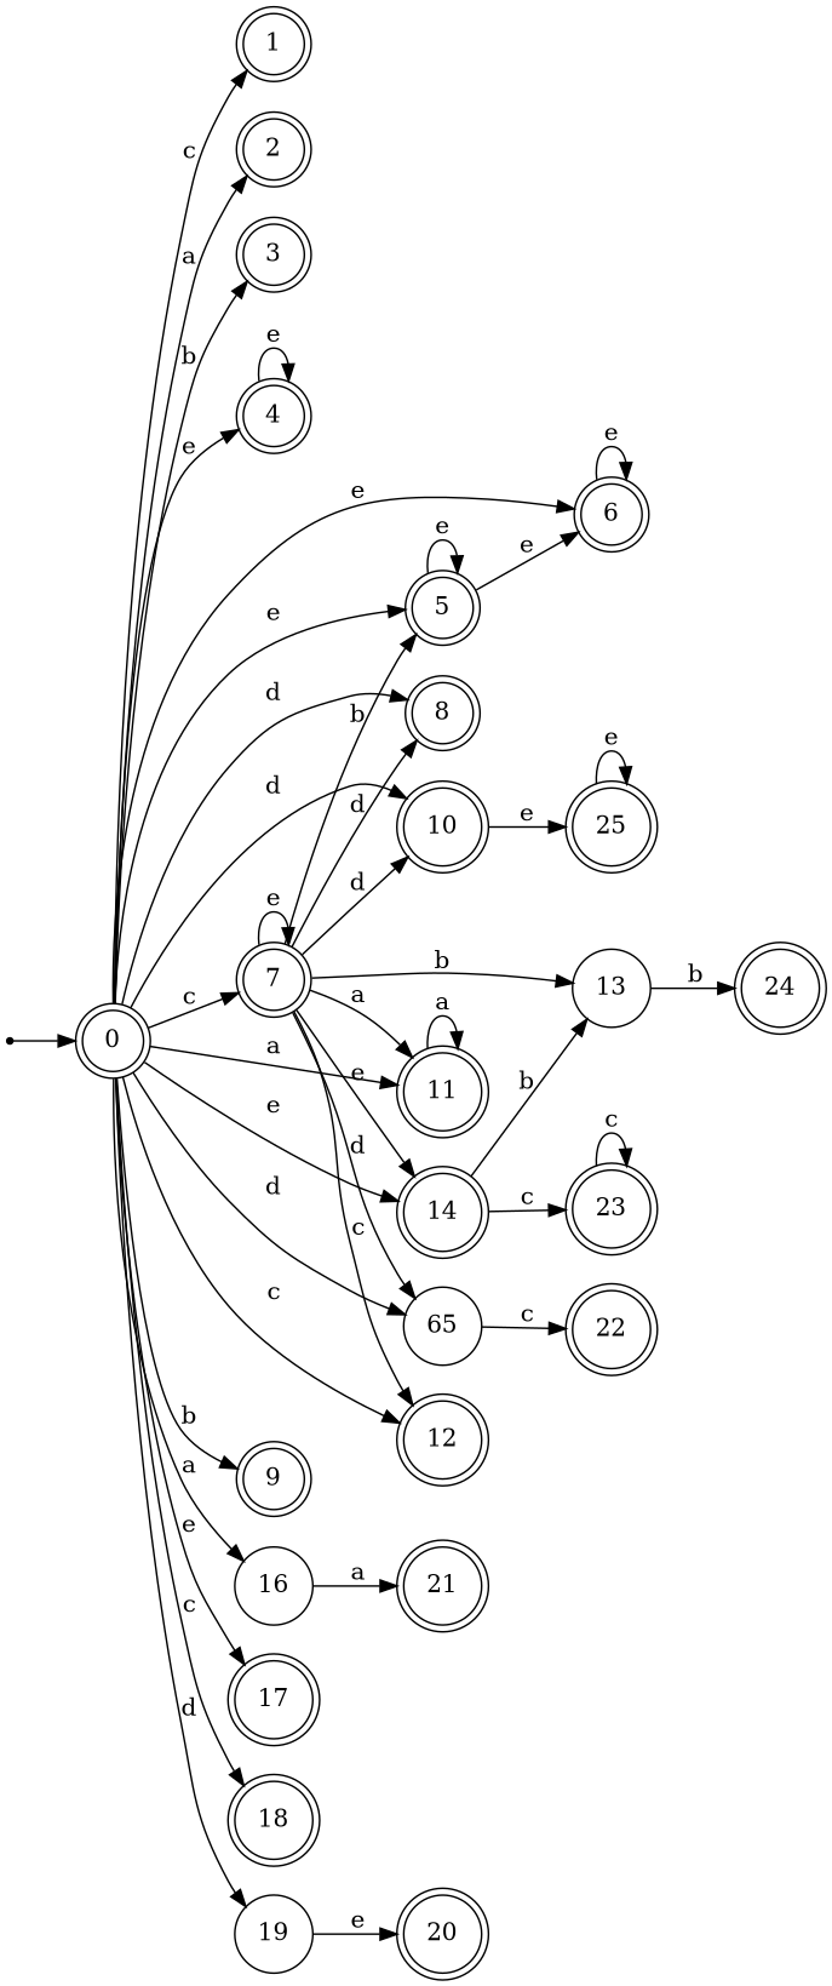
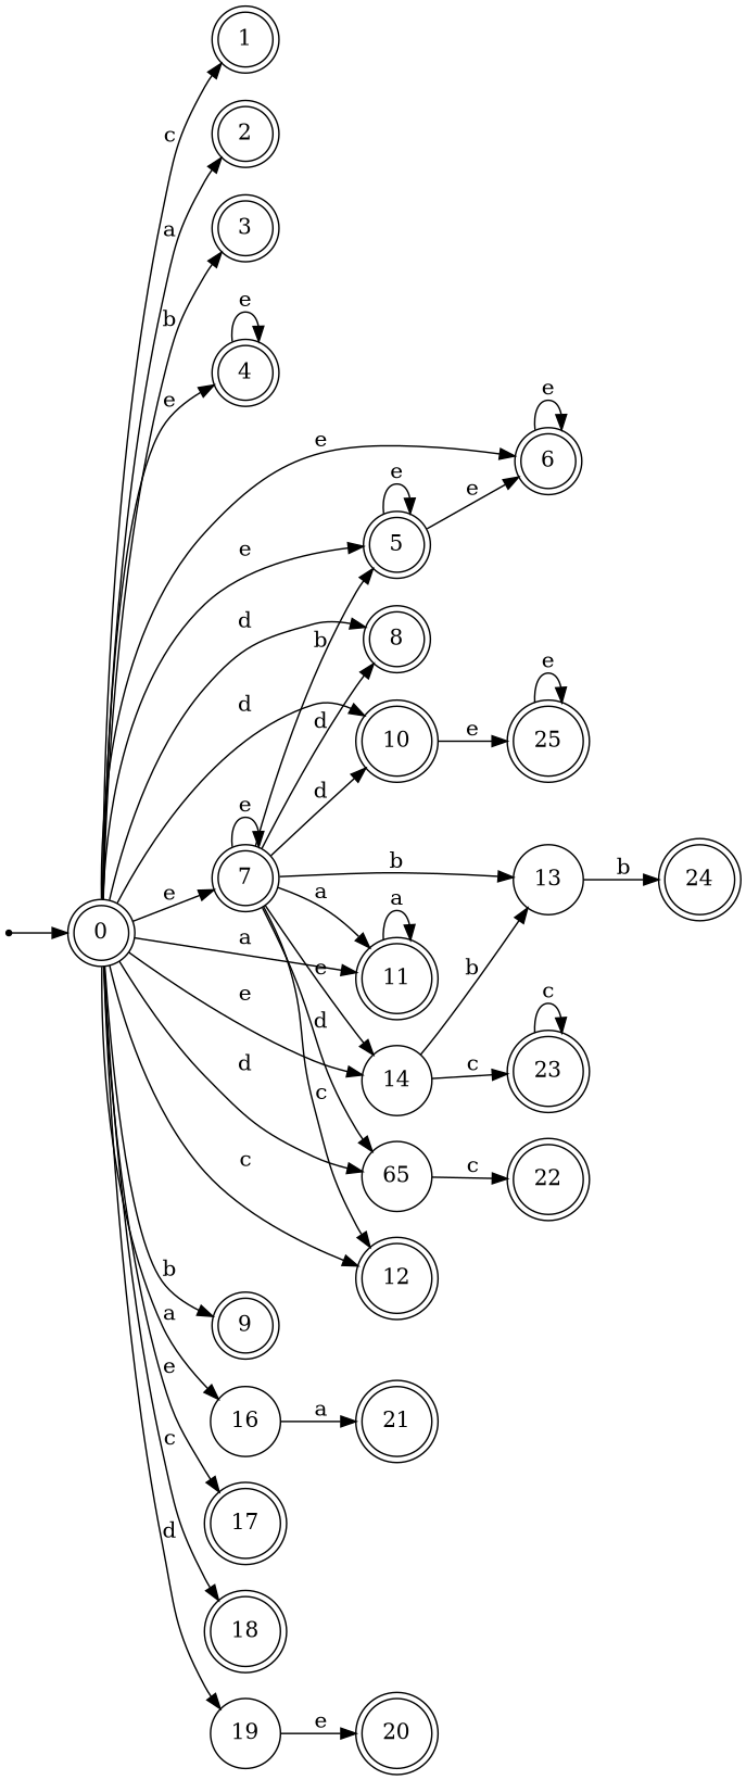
  digraph {
    rankdir=LR
    node [shape=doublecircle]
    dummy0 [shape=point]
    0
    1
    2
    3
    4
    5
    6
    7
    8
    9
    10
    11
    12
-   14
+   14 [shape=circle]
    n16 [label=65 shape=circle]
    16 [shape=circle]
    17
    18
    19 [shape=circle]
    13 [shape=circle]
    25
    24
    23
    22
    21
    20
    dummy0 -> 0
    0 -> 1 [label=c]
    0 -> 2 [label=a]
    0 -> 3 [label=b]
    0 -> 4 [label=e]
    0 -> 5 [label=e]
    0 -> 6 [label=e]
-   0 -> 7 [label=c]
+   0 -> 7 [label=e]
    0 -> 8 [label=d]
    0 -> 9 [label=b]
    0 -> 10 [label=d]
    0 -> 11 [label=a]
    0 -> 12 [label=c]
    0 -> 14 [label=e]
    0 -> n16 [label=d]
    0 -> 16 [label=a]
    0 -> 17 [label=e]
    0 -> 18 [label=c]
    0 -> 19 [label=d]
    4 -> 4 [label=e]
    5 -> 5 [label=e]
    5 -> 6 [label=e]
    6 -> 6 [label=e]
    7 -> 5 [label=b]
    7 -> 7 [label=e]
    7 -> 8 [label=d]
    7 -> 10 [label=d]
    7 -> 11 [label=a]
    7 -> 12 [label=c]
    7 -> 14 [label=e]
    7 -> n16 [label=d]
    7 -> 13 [label=b]
    10 -> 25 [label=e]
    11 -> 11 [label=a]
    14 -> 13 [label=b]
    14 -> 23 [label=c]
    n16 -> 22 [label=c]
    16 -> 21 [label=a]
    19 -> 20 [label=e]
    13 -> 24 [label=b]
    25 -> 25 [label=e]
    23 -> 23 [label=c]
  }
